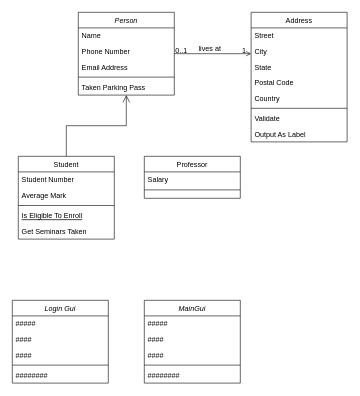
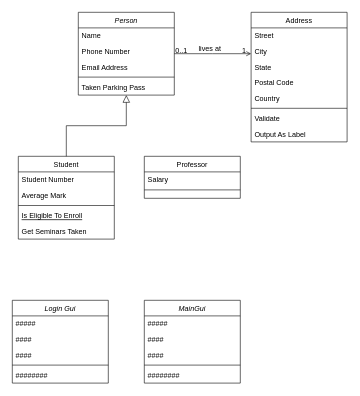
  <mxCell id="0" />
  <mxCell id="1" parent="0" />
  <mxCell id="2" value="Person" style="swimlane;fontStyle=2;align=center;verticalAlign=top;childLayout=stackLayout;horizontal=1;startSize=26;horizontalStack=0;resizeParent=1;resizeLast=0;collapsible=1;marginBottom=0;rounded=0;shadow=0;strokeWidth=1;" parent="1" vertex="1"><mxGeometry x="130" y="20" width="160" height="138" as="geometry"><mxRectangle x="230" y="140" width="160" height="26" as="alternateBounds" /></mxGeometry></mxCell>
  <mxCell id="3" value="Name" style="text;align=left;verticalAlign=top;spacingLeft=4;spacingRight=4;overflow=hidden;rotatable=0;points=[[0,0.5],[1,0.5]];portConstraint=eastwest;" parent="2" vertex="1"><mxGeometry y="26" width="160" height="26" as="geometry" /></mxCell>
  <mxCell id="4" value="Phone Number" style="text;align=left;verticalAlign=top;spacingLeft=4;spacingRight=4;overflow=hidden;rotatable=0;points=[[0,0.5],[1,0.5]];portConstraint=eastwest;rounded=0;shadow=0;html=0;" parent="2" vertex="1"><mxGeometry y="52" width="160" height="26" as="geometry" /></mxCell>
  <mxCell id="5" value="Email Address" style="text;align=left;verticalAlign=top;spacingLeft=4;spacingRight=4;overflow=hidden;rotatable=0;points=[[0,0.5],[1,0.5]];portConstraint=eastwest;rounded=0;shadow=0;html=0;" parent="2" vertex="1"><mxGeometry y="78" width="160" height="26" as="geometry" /></mxCell>
  <mxCell id="6" value="" style="line;html=1;strokeWidth=1;align=left;verticalAlign=middle;spacingTop=-1;spacingLeft=3;spacingRight=3;rotatable=0;labelPosition=right;points=[];portConstraint=eastwest;" parent="2" vertex="1"><mxGeometry y="104" width="160" height="8" as="geometry" /></mxCell>
  <mxCell id="7" value="Taken Parking Pass" style="text;align=left;verticalAlign=top;spacingLeft=4;spacingRight=4;overflow=hidden;rotatable=0;points=[[0,0.5],[1,0.5]];portConstraint=eastwest;" parent="2" vertex="1"><mxGeometry y="112" width="160" height="26" as="geometry" /></mxCell>
  <mxCell id="8" value="Student" style="swimlane;fontStyle=0;align=center;verticalAlign=top;childLayout=stackLayout;horizontal=1;startSize=26;horizontalStack=0;resizeParent=1;resizeLast=0;collapsible=1;marginBottom=0;rounded=0;shadow=0;strokeWidth=1;" parent="1" vertex="1"><mxGeometry x="30" y="260" width="160" height="138" as="geometry"><mxRectangle x="130" y="380" width="160" height="26" as="alternateBounds" /></mxGeometry></mxCell>
  <mxCell id="9" value="Student Number" style="text;align=left;verticalAlign=top;spacingLeft=4;spacingRight=4;overflow=hidden;rotatable=0;points=[[0,0.5],[1,0.5]];portConstraint=eastwest;" parent="8" vertex="1"><mxGeometry y="26" width="160" height="26" as="geometry" /></mxCell>
  <mxCell id="10" value="Average Mark" style="text;align=left;verticalAlign=top;spacingLeft=4;spacingRight=4;overflow=hidden;rotatable=0;points=[[0,0.5],[1,0.5]];portConstraint=eastwest;rounded=0;shadow=0;html=0;" parent="8" vertex="1"><mxGeometry y="52" width="160" height="26" as="geometry" /></mxCell>
  <mxCell id="11" value="" style="line;html=1;strokeWidth=1;align=left;verticalAlign=middle;spacingTop=-1;spacingLeft=3;spacingRight=3;rotatable=0;labelPosition=right;points=[];portConstraint=eastwest;" parent="8" vertex="1"><mxGeometry y="78" width="160" height="8" as="geometry" /></mxCell>
  <mxCell id="12" value="Is Eligible To Enroll" style="text;align=left;verticalAlign=top;spacingLeft=4;spacingRight=4;overflow=hidden;rotatable=0;points=[[0,0.5],[1,0.5]];portConstraint=eastwest;fontStyle=4" parent="8" vertex="1"><mxGeometry y="86" width="160" height="26" as="geometry" /></mxCell>
  <mxCell id="13" value="Get Seminars Taken" style="text;align=left;verticalAlign=top;spacingLeft=4;spacingRight=4;overflow=hidden;rotatable=0;points=[[0,0.5],[1,0.5]];portConstraint=eastwest;" parent="8" vertex="1"><mxGeometry y="112" width="160" height="26" as="geometry" /></mxCell>
- <mxCell id="14" value="" style="endArrow=open;endSize=10;endFill=0;shadow=0;strokeWidth=1;rounded=0;edgeStyle=elbowEdgeStyle;elbow=vertical;" parent="1" source="8" target="2" edge="1"><mxGeometry width="160" relative="1" as="geometry"><mxPoint x="110" y="103" as="sourcePoint" /><mxPoint x="110" y="103" as="targetPoint" /></mxGeometry></mxCell>
+ <mxCell id="14" value="" style="endArrow=block;endSize=10;endFill=0;shadow=0;strokeWidth=1;rounded=0;edgeStyle=elbowEdgeStyle;elbow=vertical;" parent="1" source="8" target="2" edge="1"><mxGeometry width="160" relative="1" as="geometry"><mxPoint x="110" y="103" as="sourcePoint" /><mxPoint x="110" y="103" as="targetPoint" /></mxGeometry></mxCell>
  <mxCell id="15" value="Professor" style="swimlane;fontStyle=0;align=center;verticalAlign=top;childLayout=stackLayout;horizontal=1;startSize=26;horizontalStack=0;resizeParent=1;resizeLast=0;collapsible=1;marginBottom=0;rounded=0;shadow=0;strokeWidth=1;" parent="1" vertex="1"><mxGeometry x="240" y="260" width="160" height="70" as="geometry"><mxRectangle x="340" y="380" width="170" height="26" as="alternateBounds" /></mxGeometry></mxCell>
  <mxCell id="16" value="Salary" style="text;align=left;verticalAlign=top;spacingLeft=4;spacingRight=4;overflow=hidden;rotatable=0;points=[[0,0.5],[1,0.5]];portConstraint=eastwest;" parent="15" vertex="1"><mxGeometry y="26" width="160" height="26" as="geometry" /></mxCell>
  <mxCell id="17" value="" style="line;html=1;strokeWidth=1;align=left;verticalAlign=middle;spacingTop=-1;spacingLeft=3;spacingRight=3;rotatable=0;labelPosition=right;points=[];portConstraint=eastwest;" parent="15" vertex="1"><mxGeometry y="52" width="160" height="8" as="geometry" /></mxCell>
  <mxCell id="18" value="Address" style="swimlane;fontStyle=0;align=center;verticalAlign=top;childLayout=stackLayout;horizontal=1;startSize=26;horizontalStack=0;resizeParent=1;resizeLast=0;collapsible=1;marginBottom=0;rounded=0;shadow=0;strokeWidth=1;" parent="1" vertex="1"><mxGeometry x="418" y="20" width="160" height="216" as="geometry"><mxRectangle x="550" y="140" width="160" height="26" as="alternateBounds" /></mxGeometry></mxCell>
  <mxCell id="19" value="Street" style="text;align=left;verticalAlign=top;spacingLeft=4;spacingRight=4;overflow=hidden;rotatable=0;points=[[0,0.5],[1,0.5]];portConstraint=eastwest;" parent="18" vertex="1"><mxGeometry y="26" width="160" height="26" as="geometry" /></mxCell>
  <mxCell id="20" value="City" style="text;align=left;verticalAlign=top;spacingLeft=4;spacingRight=4;overflow=hidden;rotatable=0;points=[[0,0.5],[1,0.5]];portConstraint=eastwest;rounded=0;shadow=0;html=0;" parent="18" vertex="1"><mxGeometry y="52" width="160" height="26" as="geometry" /></mxCell>
  <mxCell id="21" value="State" style="text;align=left;verticalAlign=top;spacingLeft=4;spacingRight=4;overflow=hidden;rotatable=0;points=[[0,0.5],[1,0.5]];portConstraint=eastwest;rounded=0;shadow=0;html=0;" parent="18" vertex="1"><mxGeometry y="78" width="160" height="26" as="geometry" /></mxCell>
  <mxCell id="22" value="Postal Code" style="text;align=left;verticalAlign=top;spacingLeft=4;spacingRight=4;overflow=hidden;rotatable=0;points=[[0,0.5],[1,0.5]];portConstraint=eastwest;rounded=0;shadow=0;html=0;" parent="18" vertex="1"><mxGeometry y="104" width="160" height="26" as="geometry" /></mxCell>
  <mxCell id="23" value="Country" style="text;align=left;verticalAlign=top;spacingLeft=4;spacingRight=4;overflow=hidden;rotatable=0;points=[[0,0.5],[1,0.5]];portConstraint=eastwest;rounded=0;shadow=0;html=0;" parent="18" vertex="1"><mxGeometry y="130" width="160" height="26" as="geometry" /></mxCell>
  <mxCell id="24" value="" style="line;html=1;strokeWidth=1;align=left;verticalAlign=middle;spacingTop=-1;spacingLeft=3;spacingRight=3;rotatable=0;labelPosition=right;points=[];portConstraint=eastwest;" parent="18" vertex="1"><mxGeometry y="156" width="160" height="8" as="geometry" /></mxCell>
  <mxCell id="25" value="Validate" style="text;align=left;verticalAlign=top;spacingLeft=4;spacingRight=4;overflow=hidden;rotatable=0;points=[[0,0.5],[1,0.5]];portConstraint=eastwest;" parent="18" vertex="1"><mxGeometry y="164" width="160" height="26" as="geometry" /></mxCell>
  <mxCell id="26" value="Output As Label" style="text;align=left;verticalAlign=top;spacingLeft=4;spacingRight=4;overflow=hidden;rotatable=0;points=[[0,0.5],[1,0.5]];portConstraint=eastwest;" parent="18" vertex="1"><mxGeometry y="190" width="160" height="26" as="geometry" /></mxCell>
  <mxCell id="27" value="" style="endArrow=open;shadow=0;strokeWidth=1;rounded=0;endFill=1;edgeStyle=elbowEdgeStyle;elbow=vertical;" parent="1" source="2" target="18" edge="1"><mxGeometry x="0.5" y="41" relative="1" as="geometry"><mxPoint x="290" y="92" as="sourcePoint" /><mxPoint x="450" y="92" as="targetPoint" /><mxPoint x="-40" y="32" as="offset" /></mxGeometry></mxCell>
  <mxCell id="28" value="0..1" style="resizable=0;align=left;verticalAlign=bottom;labelBackgroundColor=none;fontSize=12;" parent="27" connectable="0" vertex="1"><mxGeometry x="-1" relative="1" as="geometry"><mxPoint y="4" as="offset" /></mxGeometry></mxCell>
  <mxCell id="29" value="1" style="resizable=0;align=right;verticalAlign=bottom;labelBackgroundColor=none;fontSize=12;" parent="27" connectable="0" vertex="1"><mxGeometry x="1" relative="1" as="geometry"><mxPoint x="-7" y="4" as="offset" /></mxGeometry></mxCell>
  <mxCell id="30" value="lives at" style="text;html=1;resizable=0;points=[];;align=center;verticalAlign=middle;labelBackgroundColor=none;rounded=0;shadow=0;strokeWidth=1;fontSize=12;" parent="27" vertex="1" connectable="0"><mxGeometry x="0.5" y="49" relative="1" as="geometry"><mxPoint x="-38" y="40" as="offset" /></mxGeometry></mxCell>
  <mxCell id="31" value="Login Gui&#10;" style="swimlane;fontStyle=2;align=center;verticalAlign=top;childLayout=stackLayout;horizontal=1;startSize=26;horizontalStack=0;resizeParent=1;resizeLast=0;collapsible=1;marginBottom=0;rounded=0;shadow=0;strokeWidth=1;" parent="1" vertex="1"><mxGeometry x="20" y="500" width="160" height="138" as="geometry"><mxRectangle x="230" y="140" width="160" height="26" as="alternateBounds" /></mxGeometry></mxCell>
  <mxCell id="32" value="#####" style="text;align=left;verticalAlign=top;spacingLeft=4;spacingRight=4;overflow=hidden;rotatable=0;points=[[0,0.5],[1,0.5]];portConstraint=eastwest;" parent="31" vertex="1"><mxGeometry y="26" width="160" height="26" as="geometry" /></mxCell>
  <mxCell id="33" value="####" style="text;align=left;verticalAlign=top;spacingLeft=4;spacingRight=4;overflow=hidden;rotatable=0;points=[[0,0.5],[1,0.5]];portConstraint=eastwest;rounded=0;shadow=0;html=0;" parent="31" vertex="1"><mxGeometry y="52" width="160" height="26" as="geometry" /></mxCell>
  <mxCell id="34" value="####" style="text;align=left;verticalAlign=top;spacingLeft=4;spacingRight=4;overflow=hidden;rotatable=0;points=[[0,0.5],[1,0.5]];portConstraint=eastwest;rounded=0;shadow=0;html=0;" parent="31" vertex="1"><mxGeometry y="78" width="160" height="26" as="geometry" /></mxCell>
  <mxCell id="35" value="" style="line;html=1;strokeWidth=1;align=left;verticalAlign=middle;spacingTop=-1;spacingLeft=3;spacingRight=3;rotatable=0;labelPosition=right;points=[];portConstraint=eastwest;" parent="31" vertex="1"><mxGeometry y="104" width="160" height="8" as="geometry" /></mxCell>
  <mxCell id="36" value="########" style="text;align=left;verticalAlign=top;spacingLeft=4;spacingRight=4;overflow=hidden;rotatable=0;points=[[0,0.5],[1,0.5]];portConstraint=eastwest;" parent="31" vertex="1"><mxGeometry y="112" width="160" height="26" as="geometry" /></mxCell>
  <mxCell id="37" value="MainGui&#10;" style="swimlane;fontStyle=2;align=center;verticalAlign=top;childLayout=stackLayout;horizontal=1;startSize=26;horizontalStack=0;resizeParent=1;resizeLast=0;collapsible=1;marginBottom=0;rounded=0;shadow=0;strokeWidth=1;" parent="1" vertex="1"><mxGeometry x="240" y="500" width="160" height="138" as="geometry"><mxRectangle x="230" y="140" width="160" height="26" as="alternateBounds" /></mxGeometry></mxCell>
  <mxCell id="38" value="#####" style="text;align=left;verticalAlign=top;spacingLeft=4;spacingRight=4;overflow=hidden;rotatable=0;points=[[0,0.5],[1,0.5]];portConstraint=eastwest;" parent="37" vertex="1"><mxGeometry y="26" width="160" height="26" as="geometry" /></mxCell>
  <mxCell id="39" value="####" style="text;align=left;verticalAlign=top;spacingLeft=4;spacingRight=4;overflow=hidden;rotatable=0;points=[[0,0.5],[1,0.5]];portConstraint=eastwest;rounded=0;shadow=0;html=0;" parent="37" vertex="1"><mxGeometry y="52" width="160" height="26" as="geometry" /></mxCell>
  <mxCell id="40" value="####" style="text;align=left;verticalAlign=top;spacingLeft=4;spacingRight=4;overflow=hidden;rotatable=0;points=[[0,0.5],[1,0.5]];portConstraint=eastwest;rounded=0;shadow=0;html=0;" parent="37" vertex="1"><mxGeometry y="78" width="160" height="26" as="geometry" /></mxCell>
  <mxCell id="41" value="" style="line;html=1;strokeWidth=1;align=left;verticalAlign=middle;spacingTop=-1;spacingLeft=3;spacingRight=3;rotatable=0;labelPosition=right;points=[];portConstraint=eastwest;" parent="37" vertex="1"><mxGeometry y="104" width="160" height="8" as="geometry" /></mxCell>
  <mxCell id="42" value="########" style="text;align=left;verticalAlign=top;spacingLeft=4;spacingRight=4;overflow=hidden;rotatable=0;points=[[0,0.5],[1,0.5]];portConstraint=eastwest;" parent="37" vertex="1"><mxGeometry y="112" width="160" height="26" as="geometry" /></mxCell>
